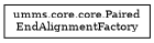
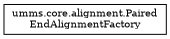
  digraph {
    rankdir=LR
    fontname="DejaVu Serif"
-   n1 [color=black fillcolor=white fontname="DejaVu Serif" fontsize=10 height=0.2 label="umms.core.core.Paired\lEndAlignmentFactory" shape=record style=filled width=0.4]
+   n1 [color=black fillcolor=white fontname="DejaVu Serif" fontsize=10 height=0.2 label="umms.core.alignment.Paired\lEndAlignmentFactory" shape=record style=filled width=0.4]
  }
